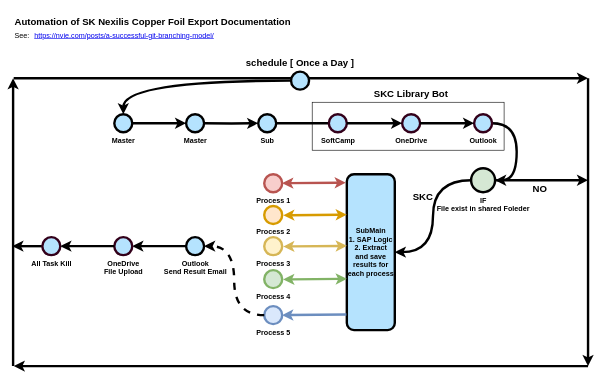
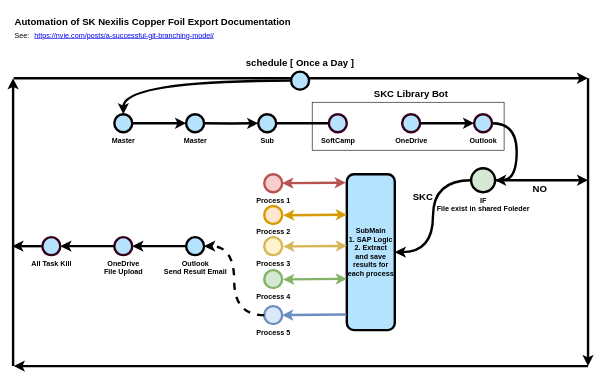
  <mxCell id="0" />
  <mxCell id="1" parent="0" />
  <mxCell id="2" value="" style="rounded=0;whiteSpace=wrap;html=1;" vertex="1" parent="1"><mxGeometry x="520" y="170" width="320" height="80" as="geometry" /></mxCell>
  <mxCell id="3" value="Master" style="verticalLabelPosition=bottom;verticalAlign=top;html=1;strokeWidth=4;shape=mxgraph.flowchart.on-page_reference;plain-blue;gradientColor=none;fillColor=#B5E3Fe;strokeColor=#000000;fontStyle=1" parent="1" vertex="1"><mxGeometry x="190" y="190" width="30" height="30" as="geometry" /></mxCell>
  <mxCell id="4" value="" style="edgeStyle=orthogonalEdgeStyle;curved=1;rounded=0;orthogonalLoop=1;jettySize=auto;html=1;endArrow=none;endFill=0;strokeWidth=4;entryX=0;entryY=0.5;entryDx=0;entryDy=0;entryPerimeter=0;fontStyle=1" parent="1" source="5" target="6" edge="1"><mxGeometry relative="1" as="geometry"><mxPoint x="657.51" y="205" as="targetPoint" /></mxGeometry></mxCell>
  <mxCell id="5" value="Sub" style="verticalLabelPosition=bottom;verticalAlign=top;html=1;strokeWidth=4;shape=mxgraph.flowchart.on-page_reference;plain-blue;gradientColor=none;strokeColor=#000000;fillColor=#B5E3FE;fontStyle=1" parent="1" vertex="1"><mxGeometry x="430" y="190" width="30" height="30" as="geometry" /></mxCell>
  <mxCell id="6" value="SoftCamp" style="verticalLabelPosition=bottom;verticalAlign=top;html=1;strokeWidth=4;shape=mxgraph.flowchart.on-page_reference;plain-blue;gradientColor=none;strokeColor=#33001A;fillColor=#B5E3FE;fontStyle=1" parent="1" vertex="1"><mxGeometry x="547.75" y="190" width="30" height="30" as="geometry" /></mxCell>
  <mxCell id="7" value="Automation of SK Nexilis Copper Foil Export Documentation" style="text;whiteSpace=wrap;html=1;fontStyle=1;fontSize=16;" parent="1" vertex="1"><mxGeometry x="22.25" y="20" width="477.75" height="20" as="geometry" /></mxCell>
  <mxCell id="8" value="&lt;a href=&quot;https://www.notion.so/SK-nexilis-29e6789f53d549e1b2ab7a488572f2df?pvs=4&quot;&gt;https://nvie.com/posts/a-successful-git-branching-model/&lt;/a&gt;" style="text;whiteSpace=wrap;html=1;" parent="1" vertex="1"><mxGeometry x="55" y="45" width="355" height="20" as="geometry" /></mxCell>
  <mxCell id="9" value="See:" style="text;whiteSpace=wrap;html=1;" parent="1" vertex="1"><mxGeometry x="22.25" y="45" width="32.75" height="20" as="geometry" /></mxCell>
  <mxCell id="10" value="" style="endArrow=classic;html=1;rounded=0;strokeWidth=4;" edge="1" parent="1"><mxGeometry width="50" height="50" relative="1" as="geometry"><mxPoint x="22.25" y="130" as="sourcePoint" /><mxPoint x="980" y="130" as="targetPoint" /></mxGeometry></mxCell>
  <mxCell id="11" value="" style="endArrow=classic;html=1;rounded=0;strokeWidth=4;" edge="1" parent="1"><mxGeometry width="50" height="50" relative="1" as="geometry"><mxPoint x="980" y="130" as="sourcePoint" /><mxPoint x="980" y="610" as="targetPoint" /></mxGeometry></mxCell>
  <mxCell id="12" value="" style="endArrow=classic;html=1;rounded=0;strokeWidth=4;" edge="1" parent="1"><mxGeometry width="50" height="50" relative="1" as="geometry"><mxPoint x="980" y="610" as="sourcePoint" /><mxPoint x="22.25" y="610" as="targetPoint" /></mxGeometry></mxCell>
  <mxCell id="13" value="" style="endArrow=classic;html=1;rounded=0;strokeWidth=4;" edge="1" parent="1"><mxGeometry width="50" height="50" relative="1" as="geometry"><mxPoint x="21.25" y="610" as="sourcePoint" /><mxPoint x="21.25" y="130" as="targetPoint" /></mxGeometry></mxCell>
  <mxCell id="14" value="schedule [&amp;nbsp;Once a Day ]" style="text;whiteSpace=wrap;html=1;fontStyle=1;fontSize=16;align=center;" vertex="1" parent="1"><mxGeometry x="260.88" y="88" width="477.75" height="20" as="geometry" /></mxCell>
  <mxCell id="15" value="&lt;div style=&quot;text-align: start;&quot;&gt;&lt;font face=&quot;monospace&quot; color=&quot;#ba0000&quot;&gt;&lt;span style=&quot;font-size: 0px;&quot;&gt;ddasdasd&lt;/span&gt;&lt;/font&gt;&lt;br&gt;&lt;/div&gt;" style="verticalLabelPosition=bottom;verticalAlign=top;html=1;strokeWidth=4;shape=mxgraph.flowchart.on-page_reference;plain-blue;gradientColor=none;fillColor=#B5E3Fe;strokeColor=#000000;" vertex="1" parent="1"><mxGeometry x="484.75" y="119" width="30" height="30" as="geometry" /></mxCell>
  <mxCell id="16" style="edgeStyle=orthogonalEdgeStyle;rounded=0;orthogonalLoop=1;jettySize=auto;html=1;entryX=0.5;entryY=0;entryDx=0;entryDy=0;entryPerimeter=0;curved=1;strokeWidth=4;" edge="1" parent="1" source="15" target="3"><mxGeometry relative="1" as="geometry" /></mxCell>
  <mxCell id="17" style="edgeStyle=orthogonalEdgeStyle;rounded=0;orthogonalLoop=1;jettySize=auto;html=1;entryX=0;entryY=0.5;entryDx=0;entryDy=0;entryPerimeter=0;strokeWidth=4;fontStyle=1" edge="1" parent="1" source="3"><mxGeometry relative="1" as="geometry"><mxPoint x="309.75" y="205" as="targetPoint" /></mxGeometry></mxCell>
  <mxCell id="18" style="edgeStyle=orthogonalEdgeStyle;rounded=0;orthogonalLoop=1;jettySize=auto;html=1;entryX=0;entryY=0.5;entryDx=0;entryDy=0;entryPerimeter=0;strokeWidth=4;fontStyle=1" edge="1" parent="1" target="5"><mxGeometry relative="1" as="geometry"><mxPoint x="339.75" y="205" as="sourcePoint" /></mxGeometry></mxCell>
  <mxCell id="19" value="Master" style="verticalLabelPosition=bottom;verticalAlign=top;html=1;strokeWidth=4;shape=mxgraph.flowchart.on-page_reference;plain-blue;gradientColor=none;fillColor=#B5E3Fe;strokeColor=#000000;fontStyle=1" vertex="1" parent="1"><mxGeometry x="309.75" y="190" width="30" height="30" as="geometry" /></mxCell>
  <mxCell id="20" value="OneDrive" style="verticalLabelPosition=bottom;verticalAlign=top;html=1;strokeWidth=4;shape=mxgraph.flowchart.on-page_reference;plain-blue;gradientColor=none;strokeColor=#33001A;fillColor=#B5E3FE;fontStyle=1" vertex="1" parent="1"><mxGeometry x="670" y="190" width="30" height="30" as="geometry" /></mxCell>
- <mxCell id="21" style="edgeStyle=orthogonalEdgeStyle;rounded=0;orthogonalLoop=1;jettySize=auto;html=1;entryX=0;entryY=0.5;entryDx=0;entryDy=0;entryPerimeter=0;strokeWidth=4;fontStyle=1" edge="1" parent="1" source="6" target="20"><mxGeometry relative="1" as="geometry" /></mxCell>
  <mxCell id="22" style="edgeStyle=orthogonalEdgeStyle;rounded=0;orthogonalLoop=1;jettySize=auto;html=1;entryX=1;entryY=0.5;entryDx=0;entryDy=0;entryPerimeter=0;curved=1;strokeWidth=4;" edge="1" parent="1" source="23" target="27"><mxGeometry relative="1" as="geometry"><mxPoint x="860" y="300" as="targetPoint" /><Array as="points"><mxPoint x="861" y="205" /><mxPoint x="861" y="300" /></Array></mxGeometry></mxCell>
  <mxCell id="23" value="Outlook" style="verticalLabelPosition=bottom;verticalAlign=top;html=1;strokeWidth=4;shape=mxgraph.flowchart.on-page_reference;plain-blue;gradientColor=none;strokeColor=#33001A;fillColor=#B5E3FE;fontStyle=1" vertex="1" parent="1"><mxGeometry x="790" y="190" width="30" height="30" as="geometry" /></mxCell>
  <mxCell id="24" style="edgeStyle=orthogonalEdgeStyle;rounded=0;orthogonalLoop=1;jettySize=auto;html=1;entryX=0;entryY=0.5;entryDx=0;entryDy=0;entryPerimeter=0;strokeWidth=4;fontStyle=1" edge="1" parent="1" source="20" target="23"><mxGeometry relative="1" as="geometry" /></mxCell>
  <mxCell id="25" style="edgeStyle=orthogonalEdgeStyle;rounded=0;orthogonalLoop=1;jettySize=auto;html=1;strokeWidth=4;" edge="1" parent="1" source="27"><mxGeometry relative="1" as="geometry"><mxPoint x="980" y="300" as="targetPoint" /></mxGeometry></mxCell>
  <mxCell id="26" style="edgeStyle=orthogonalEdgeStyle;rounded=0;orthogonalLoop=1;jettySize=auto;html=1;entryX=1;entryY=0.5;entryDx=0;entryDy=0;curved=1;strokeWidth=4;" edge="1" parent="1" source="27" target="30"><mxGeometry relative="1" as="geometry" /></mxCell>
  <mxCell id="27" value="IF&lt;div&gt;File exist in shared Foleder&lt;/div&gt;" style="verticalLabelPosition=bottom;verticalAlign=top;html=1;strokeWidth=4;shape=mxgraph.flowchart.on-page_reference;plain-purple;gradientColor=none;strokeColor=#000000;fillColor=#D5E8D4;fontStyle=1" vertex="1" parent="1"><mxGeometry x="785" y="280" width="40" height="40" as="geometry" /></mxCell>
  <mxCell id="28" value="NO" style="text;html=1;align=center;verticalAlign=middle;whiteSpace=wrap;rounded=0;fontStyle=1;fontSize=16;" vertex="1" parent="1"><mxGeometry x="870" y="300" width="60" height="30" as="geometry" /></mxCell>
  <mxCell id="29" value="SKC Library Bot" style="text;html=1;align=center;verticalAlign=middle;whiteSpace=wrap;rounded=0;fontStyle=1;fontSize=16;" vertex="1" parent="1"><mxGeometry x="616.25" y="140" width="137.5" height="30" as="geometry" /></mxCell>
  <mxCell id="30" value="&lt;b&gt;SubMain&lt;/b&gt;&lt;div&gt;&lt;b&gt;1. SAP Logic&lt;br&gt;2.&amp;nbsp;&lt;/b&gt;&lt;span style=&quot;background-color: initial;&quot;&gt;&lt;b&gt;Extract and save results for each process&lt;/b&gt;&lt;/span&gt;&lt;/div&gt;" style="rounded=1;whiteSpace=wrap;html=1;strokeWidth=4;fillColor=#b5e3fe;" vertex="1" parent="1"><mxGeometry x="577.75" y="290" width="80" height="260" as="geometry" /></mxCell>
  <mxCell id="31" value="SKC" style="text;html=1;align=center;verticalAlign=middle;whiteSpace=wrap;rounded=0;fontStyle=1;fontSize=16;" vertex="1" parent="1"><mxGeometry x="674.63" y="313" width="60" height="30" as="geometry" /></mxCell>
  <mxCell id="32" value="Process 1" style="verticalLabelPosition=bottom;verticalAlign=top;html=1;strokeWidth=4;shape=mxgraph.flowchart.on-page_reference;strokeColor=#b85450;fillColor=#f8cecc;fontStyle=1" vertex="1" parent="1"><mxGeometry x="440" y="290" width="30" height="30" as="geometry" /></mxCell>
  <mxCell id="33" value="Process 2" style="verticalLabelPosition=bottom;verticalAlign=top;html=1;strokeWidth=4;shape=mxgraph.flowchart.on-page_reference;strokeColor=#d79b00;fillColor=#ffe6cc;fontStyle=1" vertex="1" parent="1"><mxGeometry x="440" y="343" width="30" height="30" as="geometry" /></mxCell>
  <mxCell id="34" value="Process 3" style="verticalLabelPosition=bottom;verticalAlign=top;html=1;strokeWidth=4;shape=mxgraph.flowchart.on-page_reference;strokeColor=#d6b656;fillColor=#fff2cc;fontStyle=1" vertex="1" parent="1"><mxGeometry x="440" y="395" width="30" height="30" as="geometry" /></mxCell>
  <mxCell id="35" value="Process 4" style="verticalLabelPosition=bottom;verticalAlign=top;html=1;strokeWidth=4;shape=mxgraph.flowchart.on-page_reference;strokeColor=#82b366;fillColor=#d5e8d4;fontStyle=1" vertex="1" parent="1"><mxGeometry x="440" y="450" width="30" height="30" as="geometry" /></mxCell>
  <mxCell id="36" value="Process 5" style="verticalLabelPosition=bottom;verticalAlign=top;html=1;strokeWidth=4;shape=mxgraph.flowchart.on-page_reference;strokeColor=#6c8ebf;fillColor=#dae8fc;fontStyle=1" vertex="1" parent="1"><mxGeometry x="440" y="510" width="30" height="30" as="geometry" /></mxCell>
  <mxCell id="37" value="" style="endArrow=classic;startArrow=classic;html=1;rounded=0;exitX=1;exitY=0.5;exitDx=0;exitDy=0;exitPerimeter=0;entryX=-0.022;entryY=0.054;entryDx=0;entryDy=0;entryPerimeter=0;strokeWidth=4;fillColor=#f8cecc;strokeColor=#b85450;" edge="1" parent="1" source="32" target="30"><mxGeometry width="50" height="50" relative="1" as="geometry"><mxPoint x="480" y="310" as="sourcePoint" /><mxPoint x="530" y="260" as="targetPoint" /></mxGeometry></mxCell>
  <mxCell id="38" value="" style="endArrow=classic;startArrow=classic;html=1;rounded=0;exitX=1;exitY=0.5;exitDx=0;exitDy=0;exitPerimeter=0;entryX=-0.022;entryY=0.054;entryDx=0;entryDy=0;entryPerimeter=0;strokeWidth=4;fillColor=#ffe6cc;strokeColor=#d79b00;" edge="1" parent="1"><mxGeometry width="50" height="50" relative="1" as="geometry"><mxPoint x="471.75" y="358.5" as="sourcePoint" /><mxPoint x="577.75" y="357.5" as="targetPoint" /></mxGeometry></mxCell>
  <mxCell id="39" value="" style="endArrow=classic;startArrow=classic;html=1;rounded=0;exitX=1;exitY=0.5;exitDx=0;exitDy=0;exitPerimeter=0;entryX=-0.022;entryY=0.054;entryDx=0;entryDy=0;entryPerimeter=0;strokeWidth=4;fillColor=#fff2cc;strokeColor=#d6b656;" edge="1" parent="1"><mxGeometry width="50" height="50" relative="1" as="geometry"><mxPoint x="471.75" y="410.5" as="sourcePoint" /><mxPoint x="577.75" y="409.5" as="targetPoint" /></mxGeometry></mxCell>
  <mxCell id="40" value="" style="endArrow=classic;startArrow=classic;html=1;rounded=0;exitX=1;exitY=0.5;exitDx=0;exitDy=0;exitPerimeter=0;entryX=-0.022;entryY=0.054;entryDx=0;entryDy=0;entryPerimeter=0;strokeWidth=4;fillColor=#d5e8d4;strokeColor=#82b366;" edge="1" parent="1"><mxGeometry width="50" height="50" relative="1" as="geometry"><mxPoint x="471.75" y="465.5" as="sourcePoint" /><mxPoint x="577.75" y="464.5" as="targetPoint" /></mxGeometry></mxCell>
  <mxCell id="41" value="" style="endArrow=classic;html=1;rounded=0;entryX=1;entryY=0.5;entryDx=0;entryDy=0;entryPerimeter=0;exitX=-0.009;exitY=0.9;exitDx=0;exitDy=0;exitPerimeter=0;strokeWidth=4;fillColor=#dae8fc;strokeColor=#6c8ebf;" edge="1" parent="1" source="30" target="36"><mxGeometry width="50" height="50" relative="1" as="geometry"><mxPoint x="500" y="570" as="sourcePoint" /><mxPoint x="550" y="520" as="targetPoint" /></mxGeometry></mxCell>
  <mxCell id="42" style="edgeStyle=orthogonalEdgeStyle;rounded=0;orthogonalLoop=1;jettySize=auto;html=1;entryX=1;entryY=0.5;entryDx=0;entryDy=0;entryPerimeter=0;strokeWidth=4;" edge="1" parent="1" source="43" target="45"><mxGeometry relative="1" as="geometry"><mxPoint x="230" y="410" as="targetPoint" /></mxGeometry></mxCell>
  <mxCell id="43" value="&lt;div&gt;Outlook&lt;/div&gt;Send Result Email" style="verticalLabelPosition=bottom;verticalAlign=top;html=1;strokeWidth=4;shape=mxgraph.flowchart.on-page_reference;plain-blue;gradientColor=none;fillColor=#B5E3Fe;strokeColor=#000000;fontStyle=1" vertex="1" parent="1"><mxGeometry x="309.75" y="395" width="30" height="30" as="geometry" /></mxCell>
  <mxCell id="44" style="edgeStyle=orthogonalEdgeStyle;rounded=0;orthogonalLoop=1;jettySize=auto;html=1;entryX=1;entryY=0.5;entryDx=0;entryDy=0;entryPerimeter=0;curved=1;strokeWidth=4;dashed=1;" edge="1" parent="1" source="36" target="43"><mxGeometry relative="1" as="geometry" /></mxCell>
  <mxCell id="45" value="OneDrive&lt;br&gt;File Upload" style="verticalLabelPosition=bottom;verticalAlign=top;html=1;strokeWidth=4;shape=mxgraph.flowchart.on-page_reference;plain-blue;gradientColor=none;strokeColor=#33001A;fillColor=#B5E3FE;fontStyle=1" vertex="1" parent="1"><mxGeometry x="190" y="395" width="30" height="30" as="geometry" /></mxCell>
  <mxCell id="46" style="edgeStyle=orthogonalEdgeStyle;rounded=0;orthogonalLoop=1;jettySize=auto;html=1;strokeWidth=4;" edge="1" parent="1" source="47"><mxGeometry relative="1" as="geometry"><mxPoint x="20" y="410" as="targetPoint" /></mxGeometry></mxCell>
  <mxCell id="47" value="All Task Kill" style="verticalLabelPosition=bottom;verticalAlign=top;html=1;strokeWidth=4;shape=mxgraph.flowchart.on-page_reference;plain-blue;gradientColor=none;strokeColor=#33001A;fillColor=#B5E3FE;fontStyle=1" vertex="1" parent="1"><mxGeometry x="70" y="395" width="30" height="30" as="geometry" /></mxCell>
  <mxCell id="48" style="edgeStyle=orthogonalEdgeStyle;rounded=0;orthogonalLoop=1;jettySize=auto;html=1;entryX=1;entryY=0.5;entryDx=0;entryDy=0;entryPerimeter=0;strokeWidth=4;" edge="1" parent="1" source="45" target="47"><mxGeometry relative="1" as="geometry" /></mxCell>
